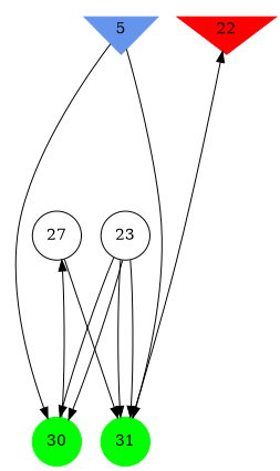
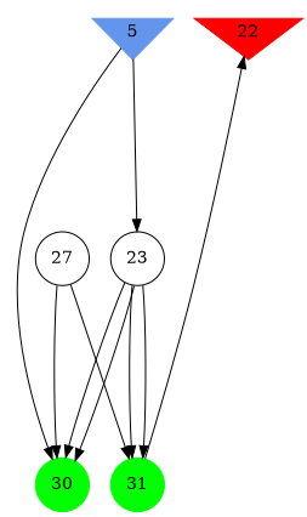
  digraph {
    ranksep=2.0
    node [color=black shape=circle style=filled]
    n1 [color=cornflowerblue label=5 shape=invtriangle]
    22 [color=red shape=invtriangle]
    n3 [label=23 style=""]
    27 [style=""]
    30 [color=green]
    31 [color=green]
    subgraph sub_1 {
      rank=same
      n1
      22
    }
    subgraph sub_2 {
      rank=same
      n3
      27
    }
    subgraph sub_3 {
      rank=same
      30
      31
    }
    n1 -> 30
-   n1 -> 31
+   n1 -> n3
    n3 -> 30
    n3 -> 30
    n3 -> 31
    n3 -> 31
-   30 -> 27
+   27 -> 30
    27 -> 31
    31 -> 22
  }
